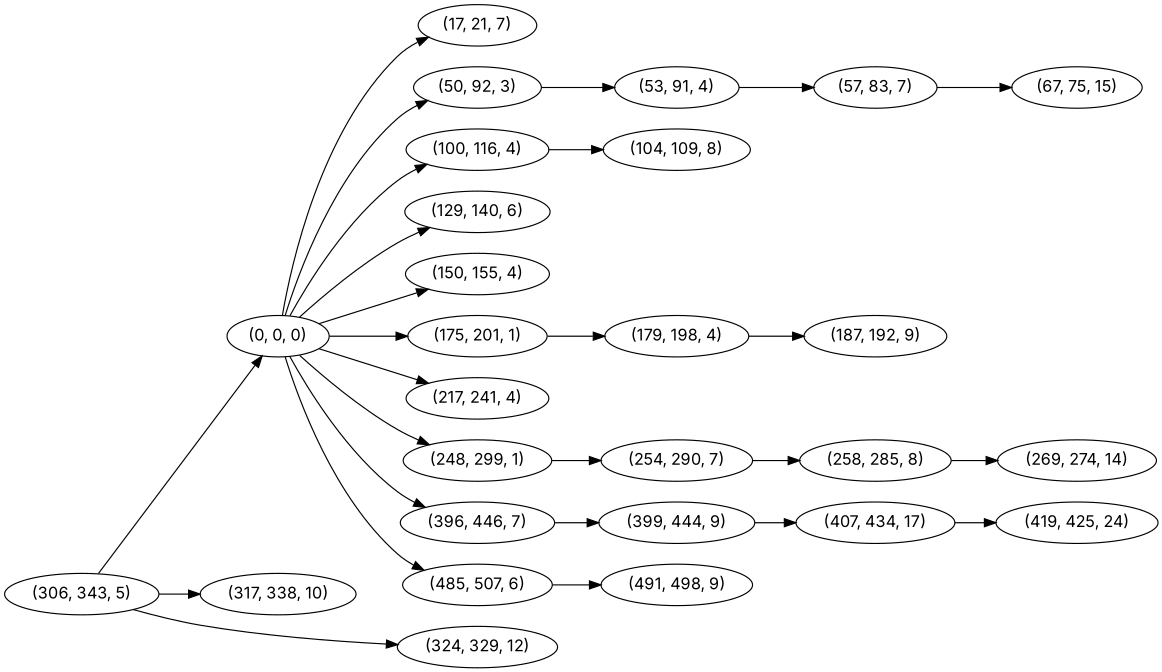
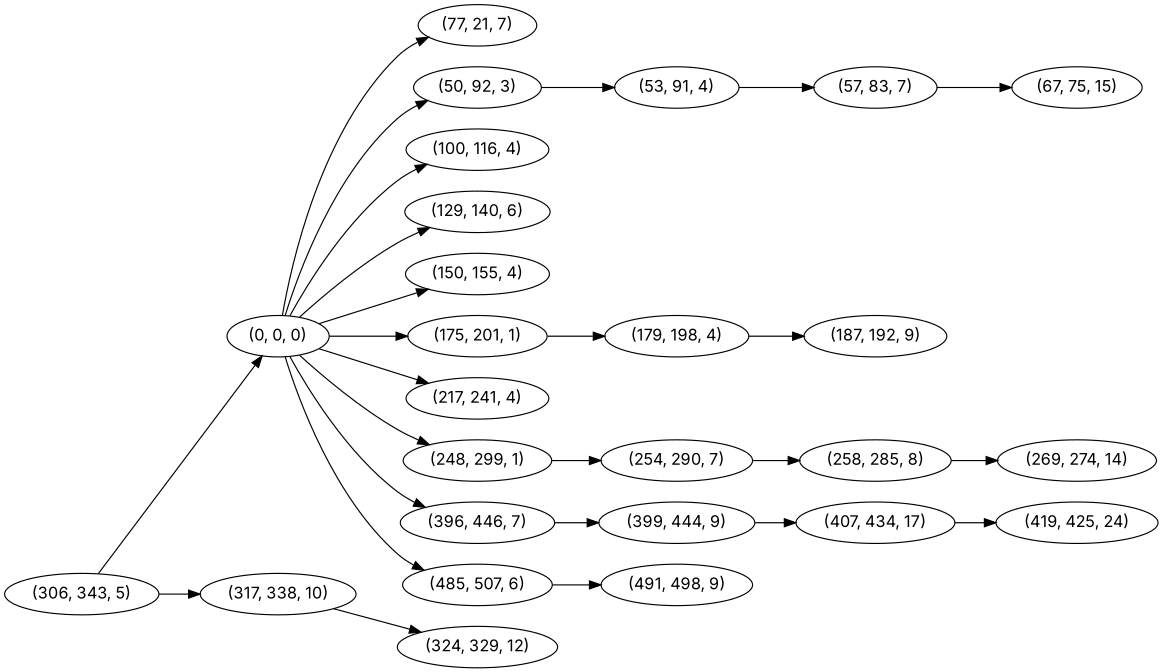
  digraph {
    fontname=Inter
    rankdir=LR
    node [fontname=Inter]
    edge [fontname=Inter]
    "(0, 0, 0)"
-   "(17, 21, 7)"
+   "(17, 21, 7)" [label="(77, 21, 7)"]
    "(50, 92, 3)"
    "(100, 116, 4)"
    "(129, 140, 6)"
    "(150, 155, 4)"
    "(175, 201, 1)"
    "(217, 241, 4)"
    "(248, 299, 1)"
    "(396, 446, 7)"
    "(485, 507, 6)"
    "(53, 91, 4)"
-   "(104, 109, 8)"
    "(179, 198, 4)"
    "(254, 290, 7)"
    "(306, 343, 5)"
    "(317, 338, 10)"
    "(399, 444, 9)"
    "(491, 498, 9)"
    "(57, 83, 7)"
    "(67, 75, 15)"
    "(187, 192, 9)"
    "(258, 285, 8)"
    "(269, 274, 14)"
    "(324, 329, 12)"
    "(407, 434, 17)"
    "(419, 425, 24)"
    "(0, 0, 0)" -> "(17, 21, 7)"
    "(0, 0, 0)" -> "(50, 92, 3)"
    "(0, 0, 0)" -> "(100, 116, 4)"
    "(0, 0, 0)" -> "(129, 140, 6)"
    "(0, 0, 0)" -> "(150, 155, 4)"
    "(0, 0, 0)" -> "(175, 201, 1)"
    "(0, 0, 0)" -> "(217, 241, 4)"
    "(0, 0, 0)" -> "(248, 299, 1)"
    "(0, 0, 0)" -> "(396, 446, 7)"
    "(0, 0, 0)" -> "(485, 507, 6)"
    "(50, 92, 3)" -> "(53, 91, 4)"
-   "(100, 116, 4)" -> "(104, 109, 8)"
    "(175, 201, 1)" -> "(179, 198, 4)"
    "(248, 299, 1)" -> "(254, 290, 7)"
    "(396, 446, 7)" -> "(399, 444, 9)"
    "(485, 507, 6)" -> "(491, 498, 9)"
    "(53, 91, 4)" -> "(57, 83, 7)"
    "(179, 198, 4)" -> "(187, 192, 9)"
    "(254, 290, 7)" -> "(258, 285, 8)"
    "(306, 343, 5)" -> "(0, 0, 0)"
    "(306, 343, 5)" -> "(317, 338, 10)"
-   "(306, 343, 5)" -> "(324, 329, 12)"
+   "(317, 338, 10)" -> "(324, 329, 12)"
    "(399, 444, 9)" -> "(407, 434, 17)"
    "(57, 83, 7)" -> "(67, 75, 15)"
    "(258, 285, 8)" -> "(269, 274, 14)"
    "(407, 434, 17)" -> "(419, 425, 24)"
  }
